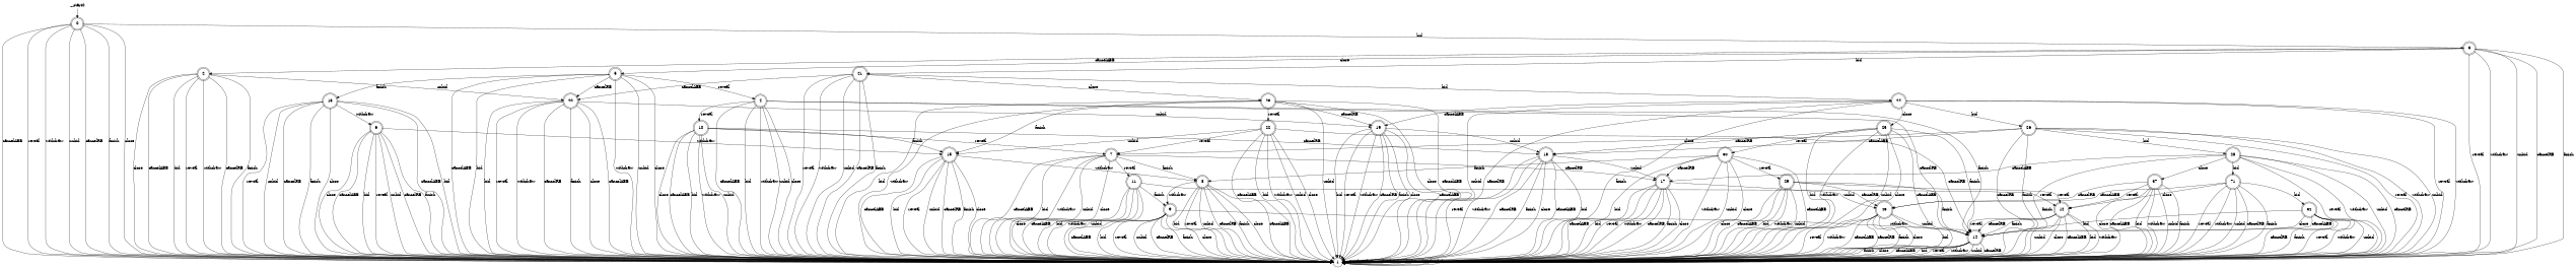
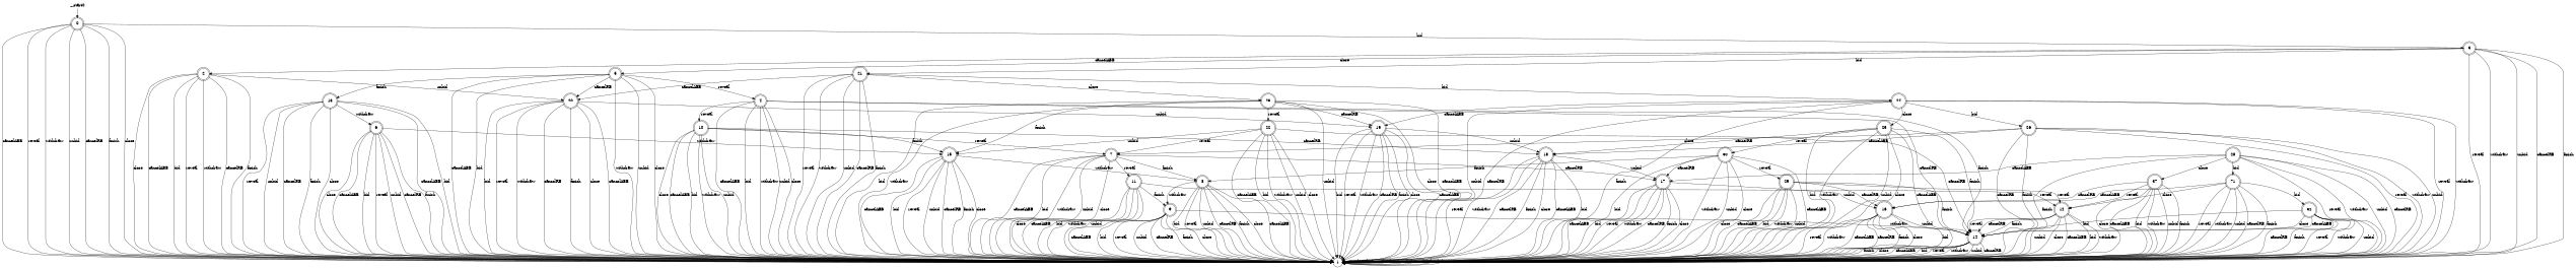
  digraph {
    node [shape=doublecircle]
    n1 [label=0]
    n2 [label=1 shape=circle]
    n3 [label=3]
    n4 [label=2]
    n5 [label=5]
    n6 [label=21]
    n7 [label=20]
    n8 [label=19]
    n9 [label=4]
    n10 [label=13]
    n11 [label=23]
    n12 [label=24]
    n13 [label=10]
    n14 [label=14]
    n15 [label=15]
    n16 [label=7]
    n17 [label=18]
    n18 [label=6]
    n19 [label=8]
    n20 [label=11]
    n21 [label=17]
    n22 [label=9]
    n23 [label=12]
-   n24 [label=46]
+   n24 [label=16]
    n25 [label=22]
    n26 [label=25]
    n27 [label=26]
    n28 [label=30]
    n29 [label=28]
    n30 [label=29]
    n31 [label=37]
    n32 [label=71]
    n33 [label=32]
    __start0 [height=0 shape=none width=0]
    n1 -> n2 [label=cancelABB]
    n1 -> n2 [label=reveal]
    n1 -> n2 [label=withdraw]
    n1 -> n2 [label=unbid]
    n1 -> n2 [label=cancelRB]
    n1 -> n2 [label=finish]
    n1 -> n2 [label=close]
    n1 -> n3 [label=bid]
    n2 -> n2 [label=cancelABB]
    n2 -> n2 [label=bid]
    n2 -> n2 [label=reveal]
    n2 -> n2 [label=withdraw]
    n2 -> n2 [label=unbid]
    n2 -> n2 [label=cancelRB]
    n2 -> n2 [label=finish]
    n2 -> n2 [label=close]
    n3 -> n2 [label=reveal]
    n3 -> n2 [label=withdraw]
    n3 -> n2 [label=unbid]
    n3 -> n2 [label=cancelRB]
    n3 -> n2 [label=finish]
    n3 -> n4 [label=cancelABB]
    n3 -> n5 [label=close]
    n3 -> n6 [label=bid]
    n4 -> n2 [label=cancelABB]
    n4 -> n2 [label=bid]
    n4 -> n2 [label=reveal]
    n4 -> n2 [label=withdraw]
    n4 -> n2 [label=cancelRB]
    n4 -> n2 [label=finish]
    n4 -> n2 [label=close]
    n4 -> n7 [label=unbid]
    n5 -> n2 [label=cancelABB]
    n5 -> n2 [label=bid]
    n5 -> n2 [label=withdraw]
    n5 -> n2 [label=unbid]
    n5 -> n2 [label=close]
    n5 -> n7 [label=cancelRB]
    n5 -> n9 [label=reveal]
    n5 -> n10 [label=finish]
    n6 -> n2 [label=reveal]
    n6 -> n2 [label=withdraw]
    n6 -> n2 [label=unbid]
    n6 -> n2 [label=cancelRB]
    n6 -> n2 [label=finish]
    n6 -> n7 [label=cancelABB]
    n6 -> n11 [label=close]
    n6 -> n12 [label=bid]
    n7 -> n2 [label=cancelABB]
    n7 -> n2 [label=bid]
    n7 -> n2 [label=reveal]
    n7 -> n2 [label=withdraw]
    n7 -> n2 [label=cancelRB]
    n7 -> n2 [label=finish]
    n7 -> n2 [label=close]
    n7 -> n8 [label=unbid]
    n8 -> n2 [label=cancelABB]
    n8 -> n2 [label=bid]
    n8 -> n2 [label=reveal]
    n8 -> n2 [label=withdraw]
    n8 -> n2 [label=cancelRB]
    n8 -> n2 [label=finish]
    n8 -> n2 [label=close]
    n8 -> n17 [label=unbid]
    n9 -> n2 [label=cancelABB]
    n9 -> n2 [label=bid]
    n9 -> n2 [label=withdraw]
    n9 -> n2 [label=unbid]
    n9 -> n2 [label=close]
    n9 -> n13 [label=reveal]
    n9 -> n14 [label=cancelRB]
    n9 -> n14 [label=finish]
    n10 -> n2 [label=cancelABB]
    n10 -> n2 [label=bid]
    n10 -> n2 [label=reveal]
    n10 -> n2 [label=unbid]
    n10 -> n2 [label=cancelRB]
    n10 -> n2 [label=finish]
    n10 -> n2 [label=close]
    n10 -> n18 [label=withdraw]
    n11 -> n2 [label=cancelABB]
    n11 -> n2 [label=bid]
    n11 -> n2 [label=withdraw]
    n11 -> n2 [label=unbid]
    n11 -> n2 [label=close]
    n11 -> n8 [label=cancelRB]
    n11 -> n15 [label=finish]
    n11 -> n25 [label=reveal]
    n12 -> n2 [label=reveal]
    n12 -> n2 [label=withdraw]
    n12 -> n2 [label=unbid]
    n12 -> n2 [label=cancelRB]
    n12 -> n2 [label=finish]
    n12 -> n8 [label=cancelABB]
    n12 -> n26 [label=close]
    n12 -> n27 [label=bid]
    n13 -> n2 [label=cancelABB]
    n13 -> n2 [label=bid]
    n13 -> n2 [label=withdraw]
    n13 -> n2 [label=unbid]
    n13 -> n2 [label=close]
    n13 -> n15 [label=finish]
    n13 -> n16 [label=reveal]
    n13 -> n17 [label=cancelRB]
    n14 -> n2 [label=cancelABB]
    n14 -> n2 [label=bid]
    n14 -> n2 [label=reveal]
    n14 -> n2 [label=withdraw]
    n14 -> n2 [label=unbid]
    n14 -> n2 [label=cancelRB]
    n14 -> n2 [label=finish]
    n14 -> n2 [label=close]
    n15 -> n2 [label=cancelABB]
    n15 -> n2 [label=bid]
    n15 -> n2 [label=reveal]
    n15 -> n2 [label=unbid]
    n15 -> n2 [label=cancelRB]
    n15 -> n2 [label=finish]
    n15 -> n2 [label=close]
    n15 -> n19 [label=withdraw]
    n16 -> n2 [label=cancelABB]
    n16 -> n2 [label=bid]
    n16 -> n2 [label=withdraw]
    n16 -> n2 [label=unbid]
    n16 -> n2 [label=close]
    n16 -> n19 [label=finish]
    n16 -> n20 [label=reveal]
    n16 -> n21 [label=cancelRB]
    n17 -> n2 [label=cancelABB]
    n17 -> n2 [label=bid]
    n17 -> n2 [label=reveal]
    n17 -> n2 [label=withdraw]
    n17 -> n2 [label=cancelRB]
    n17 -> n2 [label=finish]
    n17 -> n2 [label=close]
    n17 -> n21 [label=unbid]
    n18 -> n2 [label=cancelABB]
    n18 -> n2 [label=bid]
    n18 -> n2 [label=reveal]
    n18 -> n2 [label=unbid]
    n18 -> n2 [label=cancelRB]
    n18 -> n2 [label=finish]
    n18 -> n2 [label=close]
    n18 -> n15 [label=withdraw]
    n19 -> n2 [label=cancelABB]
    n19 -> n2 [label=bid]
    n19 -> n2 [label=reveal]
    n19 -> n2 [label=unbid]
    n19 -> n2 [label=cancelRB]
    n19 -> n2 [label=finish]
    n19 -> n2 [label=close]
    n19 -> n22 [label=withdraw]
    n20 -> n2 [label=cancelABB]
    n20 -> n2 [label=bid]
    n20 -> n2 [label=withdraw]
    n20 -> n2 [label=unbid]
    n20 -> n2 [label=close]
    n20 -> n22 [label=finish]
    n20 -> n23 [label=reveal]
    n21 -> n2 [label=cancelABB]
    n21 -> n2 [label=bid]
    n21 -> n2 [label=reveal]
    n21 -> n2 [label=withdraw]
    n21 -> n2 [label=cancelRB]
    n21 -> n2 [label=finish]
    n21 -> n2 [label=close]
    n21 -> n24 [label=unbid]
    n22 -> n2 [label=cancelABB]
    n22 -> n2 [label=bid]
    n22 -> n2 [label=reveal]
    n22 -> n2 [label=unbid]
    n22 -> n2 [label=cancelRB]
    n22 -> n2 [label=finish]
    n22 -> n2 [label=close]
    n22 -> n14 [label=withdraw]
    n23 -> n2 [label=cancelABB]
    n23 -> n2 [label=bid]
    n23 -> n2 [label=withdraw]
    n23 -> n2 [label=unbid]
    n23 -> n2 [label=close]
    n23 -> n14 [label=reveal]
    n23 -> n14 [label=cancelRB]
    n23 -> n14 [label=finish]
    n24 -> n2 [label=cancelABB]
    n24 -> n2 [label=bid]
    n24 -> n2 [label=reveal]
    n24 -> n2 [label=withdraw]
    n24 -> n2 [label=cancelRB]
    n24 -> n2 [label=finish]
    n24 -> n2 [label=close]
    n24 -> n14 [label=unbid]
    n25 -> n2 [label=cancelABB]
    n25 -> n2 [label=bid]
    n25 -> n2 [label=withdraw]
    n25 -> n2 [label=unbid]
    n25 -> n2 [label=close]
    n25 -> n14 [label=cancelRB]
    n25 -> n15 [label=unbid]
    n25 -> n16 [label=reveal]
    n26 -> n2 [label=cancelABB]
    n26 -> n2 [label=bid]
    n26 -> n2 [label=withdraw]
    n26 -> n2 [label=unbid]
    n26 -> n2 [label=close]
    n26 -> n14 [label=finish]
    n26 -> n17 [label=cancelRB]
    n26 -> n28 [label=reveal]
    n27 -> n2 [label=reveal]
    n27 -> n2 [label=withdraw]
    n27 -> n2 [label=unbid]
    n27 -> n2 [label=cancelRB]
    n27 -> n2 [label=finish]
    n27 -> n16 [label=close]
    n27 -> n17 [label=cancelABB]
-   n27 -> n29 [label=bid]
    n28 -> n2 [label=cancelABB]
    n28 -> n2 [label=bid]
    n28 -> n2 [label=withdraw]
    n28 -> n2 [label=unbid]
    n28 -> n2 [label=close]
    n28 -> n19 [label=finish]
    n28 -> n21 [label=cancelRB]
    n28 -> n30 [label=reveal]
    n29 -> n2 [label=reveal]
    n29 -> n2 [label=withdraw]
    n29 -> n2 [label=unbid]
    n29 -> n2 [label=cancelRB]
    n29 -> n2 [label=finish]
    n29 -> n21 [label=cancelABB]
    n29 -> n31 [label=close]
    n29 -> n32 [label=bid]
    n30 -> n2 [label=cancelABB]
    n30 -> n2 [label=bid]
    n30 -> n2 [label=withdraw]
    n30 -> n2 [label=unbid]
    n30 -> n2 [label=close]
    n30 -> n14 [label=finish]
    n30 -> n23 [label=reveal]
    n30 -> n24 [label=cancelRB]
    n31 -> n2 [label=cancelABB]
    n31 -> n2 [label=bid]
    n31 -> n2 [label=withdraw]
    n31 -> n2 [label=unbid]
    n31 -> n2 [label=finish]
    n31 -> n2 [label=close]
    n31 -> n23 [label=reveal]
    n31 -> n24 [label=cancelRB]
    n32 -> n2 [label=reveal]
    n32 -> n2 [label=withdraw]
    n32 -> n2 [label=unbid]
    n32 -> n2 [label=cancelRB]
    n32 -> n2 [label=finish]
    n32 -> n23 [label=close]
    n32 -> n24 [label=cancelABB]
    n32 -> n33 [label=bid]
    n33 -> n2 [label=reveal]
    n33 -> n2 [label=withdraw]
    n33 -> n2 [label=unbid]
    n33 -> n2 [label=cancelRB]
    n33 -> n2 [label=finish]
    n33 -> n14 [label=cancelABB]
    n33 -> n14 [label=bid]
    n33 -> n14 [label=close]
    __start0 -> n1
  }
